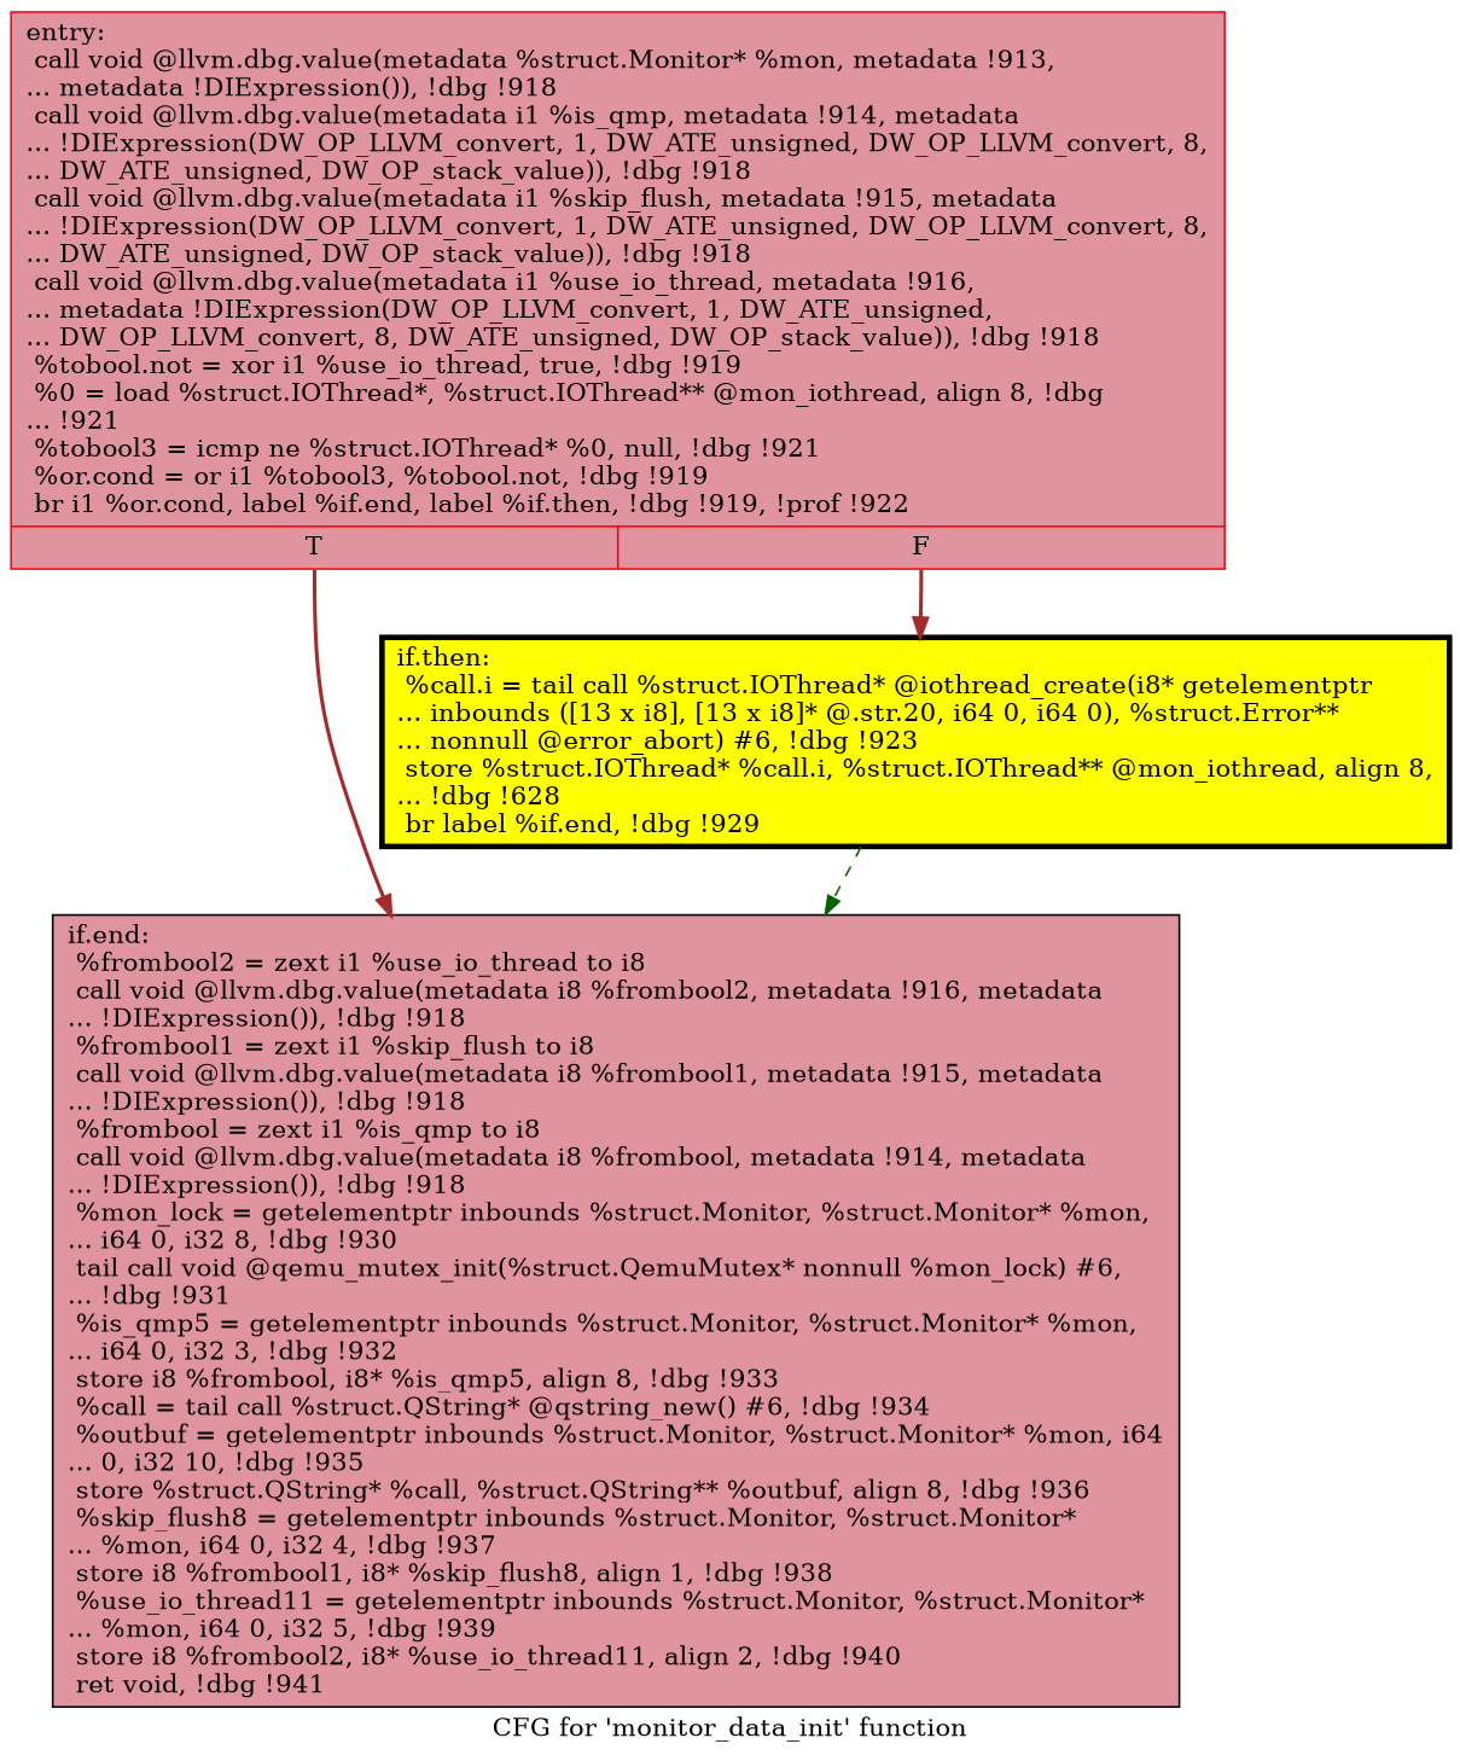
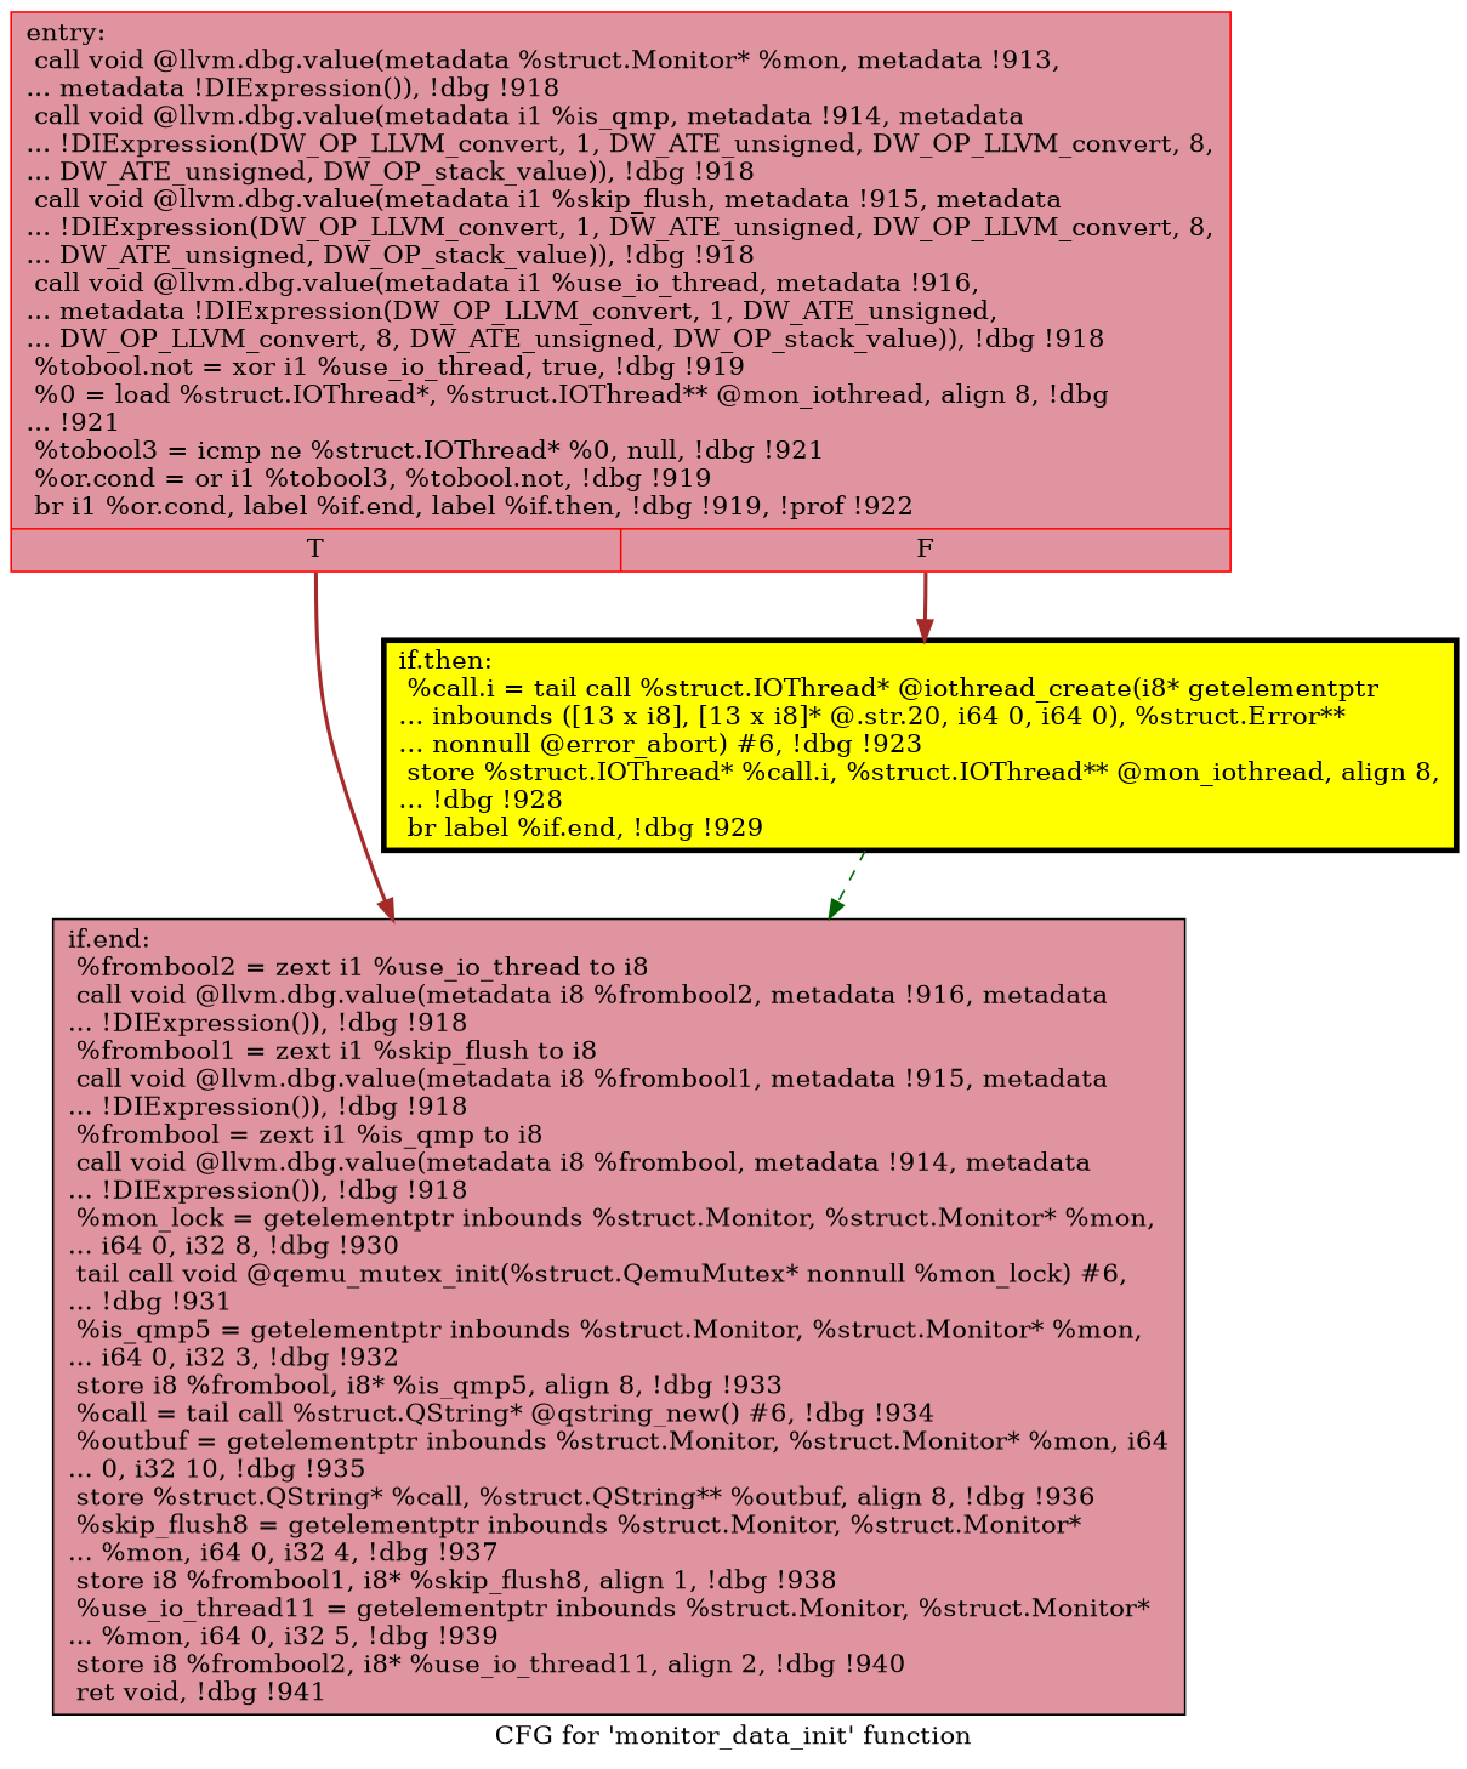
  digraph {
    label="CFG for 'monitor_data_init' function"
    node [color=black fillcolor="#b70d2870" shape=record style=filled]
    edge [color=brown style=bold]
    n1 [color=red label="{entry:\l  call void @llvm.dbg.value(metadata %struct.Monitor* %mon, metadata !913,\l... metadata !DIExpression()), !dbg !918\l  call void @llvm.dbg.value(metadata i1 %is_qmp, metadata !914, metadata\l... !DIExpression(DW_OP_LLVM_convert, 1, DW_ATE_unsigned, DW_OP_LLVM_convert, 8,\l... DW_ATE_unsigned, DW_OP_stack_value)), !dbg !918\l  call void @llvm.dbg.value(metadata i1 %skip_flush, metadata !915, metadata\l... !DIExpression(DW_OP_LLVM_convert, 1, DW_ATE_unsigned, DW_OP_LLVM_convert, 8,\l... DW_ATE_unsigned, DW_OP_stack_value)), !dbg !918\l  call void @llvm.dbg.value(metadata i1 %use_io_thread, metadata !916,\l... metadata !DIExpression(DW_OP_LLVM_convert, 1, DW_ATE_unsigned,\l... DW_OP_LLVM_convert, 8, DW_ATE_unsigned, DW_OP_stack_value)), !dbg !918\l  %tobool.not = xor i1 %use_io_thread, true, !dbg !919\l  %0 = load %struct.IOThread*, %struct.IOThread** @mon_iothread, align 8, !dbg\l... !921\l  %tobool3 = icmp ne %struct.IOThread* %0, null, !dbg !921\l  %or.cond = or i1 %tobool3, %tobool.not, !dbg !919\l  br i1 %or.cond, label %if.end, label %if.then, !dbg !919, !prof !922\l|{<s0>T|<s1>F}}"]
    n2 [label="{if.end:                                           \l  %frombool2 = zext i1 %use_io_thread to i8\l  call void @llvm.dbg.value(metadata i8 %frombool2, metadata !916, metadata\l... !DIExpression()), !dbg !918\l  %frombool1 = zext i1 %skip_flush to i8\l  call void @llvm.dbg.value(metadata i8 %frombool1, metadata !915, metadata\l... !DIExpression()), !dbg !918\l  %frombool = zext i1 %is_qmp to i8\l  call void @llvm.dbg.value(metadata i8 %frombool, metadata !914, metadata\l... !DIExpression()), !dbg !918\l  %mon_lock = getelementptr inbounds %struct.Monitor, %struct.Monitor* %mon,\l... i64 0, i32 8, !dbg !930\l  tail call void @qemu_mutex_init(%struct.QemuMutex* nonnull %mon_lock) #6,\l... !dbg !931\l  %is_qmp5 = getelementptr inbounds %struct.Monitor, %struct.Monitor* %mon,\l... i64 0, i32 3, !dbg !932\l  store i8 %frombool, i8* %is_qmp5, align 8, !dbg !933\l  %call = tail call %struct.QString* @qstring_new() #6, !dbg !934\l  %outbuf = getelementptr inbounds %struct.Monitor, %struct.Monitor* %mon, i64\l... 0, i32 10, !dbg !935\l  store %struct.QString* %call, %struct.QString** %outbuf, align 8, !dbg !936\l  %skip_flush8 = getelementptr inbounds %struct.Monitor, %struct.Monitor*\l... %mon, i64 0, i32 4, !dbg !937\l  store i8 %frombool1, i8* %skip_flush8, align 1, !dbg !938\l  %use_io_thread11 = getelementptr inbounds %struct.Monitor, %struct.Monitor*\l... %mon, i64 0, i32 5, !dbg !939\l  store i8 %frombool2, i8* %use_io_thread11, align 2, !dbg !940\l  ret void, !dbg !941\l}"]
-   n3 [fillcolor=yellow label="{if.then:                                          \l  %call.i = tail call %struct.IOThread* @iothread_create(i8* getelementptr\l... inbounds ([13 x i8], [13 x i8]* @.str.20, i64 0, i64 0), %struct.Error**\l... nonnull @error_abort) #6, !dbg !923\l  store %struct.IOThread* %call.i, %struct.IOThread** @mon_iothread, align 8,\l... !dbg !628\l  br label %if.end, !dbg !929\l}" penwidth=3.0]
+   n3 [fillcolor=yellow label="{if.then:                                          \l  %call.i = tail call %struct.IOThread* @iothread_create(i8* getelementptr\l... inbounds ([13 x i8], [13 x i8]* @.str.20, i64 0, i64 0), %struct.Error**\l... nonnull @error_abort) #6, !dbg !923\l  store %struct.IOThread* %call.i, %struct.IOThread** @mon_iothread, align 8,\l... !dbg !928\l  br label %if.end, !dbg !929\l}" penwidth=3.0]
    n1 -> n2 [tailport=s0]
    n1 -> n3 [tailport=s1]
    n3 -> n2 [color=darkgreen style=dashed]
  }
